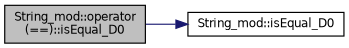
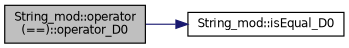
  digraph {
    rankdir=LR
    node [color=black fontname=Helvetica fontsize=10 shape=record style=filled]
-   n1 [fillcolor=grey75 fontcolor=black height=0.2 label="String_mod::operator\l(==)::isEqual_D0" width=0.4]
+   n1 [fillcolor=grey75 fontcolor=black height=0.2 label="String_mod::operator\l(==)::operator_D0" width=0.4]
    n2 [fillcolor=white height=0.2 label="String_mod::isEqual_D0" width=0.4]
    n1 -> n2 [color=midnightblue fontname=Helvetica fontsize=10 labelfontname=Helvetica labelfontsize=10 style=solid]
  }
